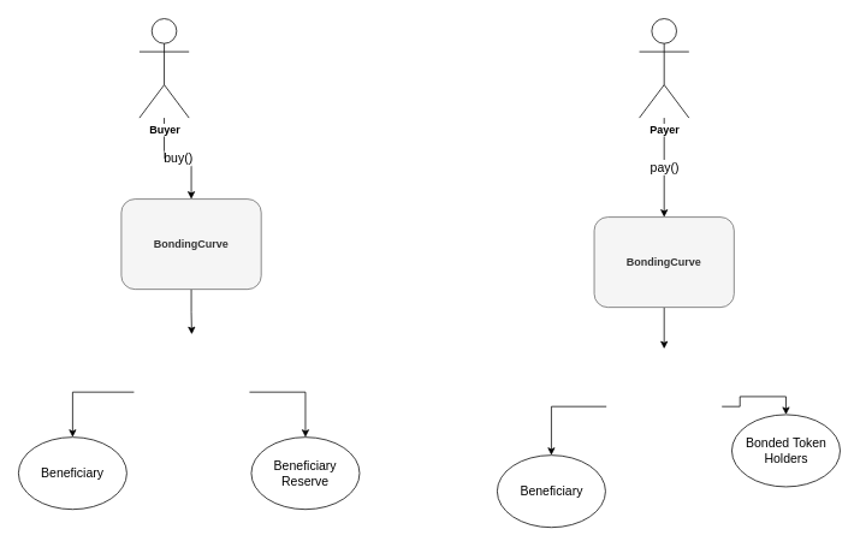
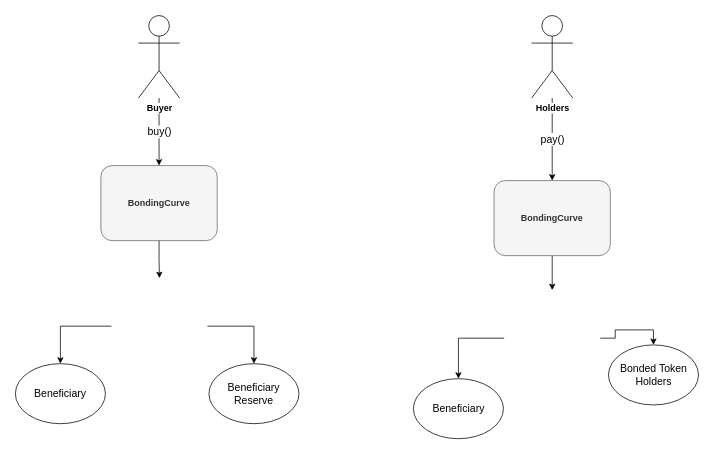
  <mxCell id="0" />
  <mxCell id="1" parent="0" />
  <mxCell id="2" value="&lt;font style=&quot;font-size: 14px&quot;&gt;pay()&lt;/font&gt;" style="edgeStyle=orthogonalEdgeStyle;rounded=0;orthogonalLoop=1;jettySize=auto;html=1;fontSize=13;" edge="1" parent="1" source="3" target="5"><mxGeometry relative="1" as="geometry" /></mxCell>
- <mxCell id="3" value="Payer" style="shape=umlActor;verticalLabelPosition=bottom;labelBackgroundColor=#ffffff;verticalAlign=top;html=1;outlineConnect=0;rounded=0;glass=0;fontStyle=1" vertex="1" parent="1"><mxGeometry x="708" y="20" width="55" height="110" as="geometry" /></mxCell>
+ <mxCell id="3" value="Holders" style="shape=umlActor;verticalLabelPosition=bottom;labelBackgroundColor=#ffffff;verticalAlign=top;html=1;outlineConnect=0;rounded=0;glass=0;fontStyle=1" vertex="1" parent="1"><mxGeometry x="708" y="20" width="55" height="110" as="geometry" /></mxCell>
  <mxCell id="4" style="edgeStyle=orthogonalEdgeStyle;rounded=0;orthogonalLoop=1;jettySize=auto;html=1;" edge="1" parent="1" source="5" target="8"><mxGeometry relative="1" as="geometry" /></mxCell>
  <mxCell id="5" value="BondingCurve" style="rounded=1;whiteSpace=wrap;html=1;glass=0;fontStyle=1;fillColor=#f5f5f5;strokeColor=#666666;fontColor=#333333;" vertex="1" parent="1"><mxGeometry x="658" y="240" width="155" height="100" as="geometry" /></mxCell>
  <mxCell id="6" style="edgeStyle=orthogonalEdgeStyle;rounded=0;orthogonalLoop=1;jettySize=auto;html=1;entryX=0.5;entryY=0;entryDx=0;entryDy=0;" edge="1" parent="1" source="8" target="9"><mxGeometry relative="1" as="geometry" /></mxCell>
  <mxCell id="7" style="edgeStyle=orthogonalEdgeStyle;rounded=0;orthogonalLoop=1;jettySize=auto;html=1;entryX=0.5;entryY=0;entryDx=0;entryDy=0;" edge="1" parent="1" source="8" target="10"><mxGeometry relative="1" as="geometry" /></mxCell>
  <mxCell id="8" value="" style="shape=image;html=1;verticalAlign=top;verticalLabelPosition=bottom;labelBackgroundColor=#ffffff;imageAspect=0;aspect=fixed;image=https://cdn0.iconfinder.com/data/icons/business-management-1-8/256/b-28-128.png;rounded=0;glass=0;rotation=90;" vertex="1" parent="1"><mxGeometry x="671.5" y="386" width="128" height="128" as="geometry" /></mxCell>
  <mxCell id="9" value="Beneficiary" style="ellipse;whiteSpace=wrap;html=1;fontSize=14;" vertex="1" parent="1"><mxGeometry x="550.5" y="504" width="120" height="80" as="geometry" /></mxCell>
  <mxCell id="10" value="Bonded Token Holders" style="ellipse;whiteSpace=wrap;html=1;fontSize=14;" vertex="1" parent="1"><mxGeometry x="810.5" y="459" width="120" height="80" as="geometry" /></mxCell>
  <mxCell id="11" value="&lt;font style=&quot;font-size: 14px&quot;&gt;buy()&lt;/font&gt;" style="edgeStyle=orthogonalEdgeStyle;rounded=0;orthogonalLoop=1;jettySize=auto;html=1;fontSize=13;" edge="1" parent="1" source="12" target="14"><mxGeometry relative="1" as="geometry" /></mxCell>
- <mxCell id="12" value="Buyer" style="shape=umlActor;verticalLabelPosition=bottom;labelBackgroundColor=#ffffff;verticalAlign=top;html=1;outlineConnect=0;rounded=0;glass=0;fontStyle=1" vertex="1" parent="1"><mxGeometry x="154" y="20" width="55" height="110" as="geometry" /></mxCell>
+ <mxCell id="12" value="Buyer" style="shape=umlActor;verticalLabelPosition=bottom;labelBackgroundColor=#ffffff;verticalAlign=top;html=1;outlineConnect=0;rounded=0;glass=0;fontStyle=1" vertex="1" parent="1"><mxGeometry x="184" y="20" width="55" height="110" as="geometry" /></mxCell>
  <mxCell id="13" style="edgeStyle=orthogonalEdgeStyle;rounded=0;orthogonalLoop=1;jettySize=auto;html=1;" edge="1" parent="1" source="14" target="16"><mxGeometry relative="1" as="geometry" /></mxCell>
  <mxCell id="14" value="BondingCurve" style="rounded=1;whiteSpace=wrap;html=1;glass=0;fontStyle=1;fillColor=#f5f5f5;strokeColor=#666666;fontColor=#333333;" vertex="1" parent="1"><mxGeometry x="134" y="220" width="155" height="100" as="geometry" /></mxCell>
  <mxCell id="15" style="edgeStyle=orthogonalEdgeStyle;rounded=0;orthogonalLoop=1;jettySize=auto;html=1;entryX=0.5;entryY=0;entryDx=0;entryDy=0;" edge="1" parent="1" source="16" target="17"><mxGeometry relative="1" as="geometry"><mxPoint x="212" y="560" as="targetPoint" /></mxGeometry></mxCell>
  <mxCell id="16" value="" style="shape=image;html=1;verticalAlign=top;verticalLabelPosition=bottom;labelBackgroundColor=#ffffff;imageAspect=0;aspect=fixed;image=https://cdn0.iconfinder.com/data/icons/business-management-1-8/256/b-28-128.png;rounded=0;glass=0;rotation=180;" vertex="1" parent="1"><mxGeometry x="148" y="370" width="128" height="128" as="geometry" /></mxCell>
  <mxCell id="17" value="Beneficiary Reserve" style="ellipse;whiteSpace=wrap;html=1;fontSize=14;" vertex="1" parent="1"><mxGeometry x="278" y="484" width="120" height="80" as="geometry" /></mxCell>
  <mxCell id="18" style="edgeStyle=orthogonalEdgeStyle;rounded=0;orthogonalLoop=1;jettySize=auto;html=1;entryX=0.5;entryY=0;entryDx=0;entryDy=0;" edge="1" parent="1" source="16" target="19"><mxGeometry relative="1" as="geometry"><mxPoint x="110" y="450" as="sourcePoint" /></mxGeometry></mxCell>
  <mxCell id="19" value="Beneficiary" style="ellipse;whiteSpace=wrap;html=1;fontSize=14;" vertex="1" parent="1"><mxGeometry x="20" y="484" width="120" height="80" as="geometry" /></mxCell>
